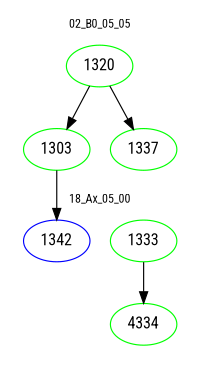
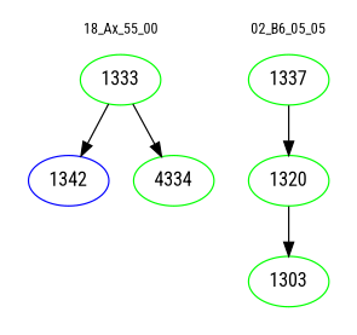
  digraph {
    fontname="Roboto Condensed"
    node [color=green fontname="Roboto Condensed"]
    edge [color=black fontname="Roboto Condensed"]
    n1 [label=1333]
    n2 [color=blue label=1342]
    n3 [label=4334]
    n4 [label=1320]
    n5 [label=1303]
    n6 [label=1337]
    subgraph cluster_1 {
      color=white
      fontsize=10
-     label="18_Ax_05_00"
+     label="18_Ax_55_00"
      n1
      n2
      n3
    }
    subgraph cluster_2 {
      color=white
      fontsize=10
-     label="02_B0_05_05"
+     label="02_B6_05_05"
      n4
      n5
      n6
    }
-   n5 -> n2
+   n1 -> n2
    n1 -> n3
    n4 -> n5
-   n4 -> n6
+   n6 -> n4
  }
